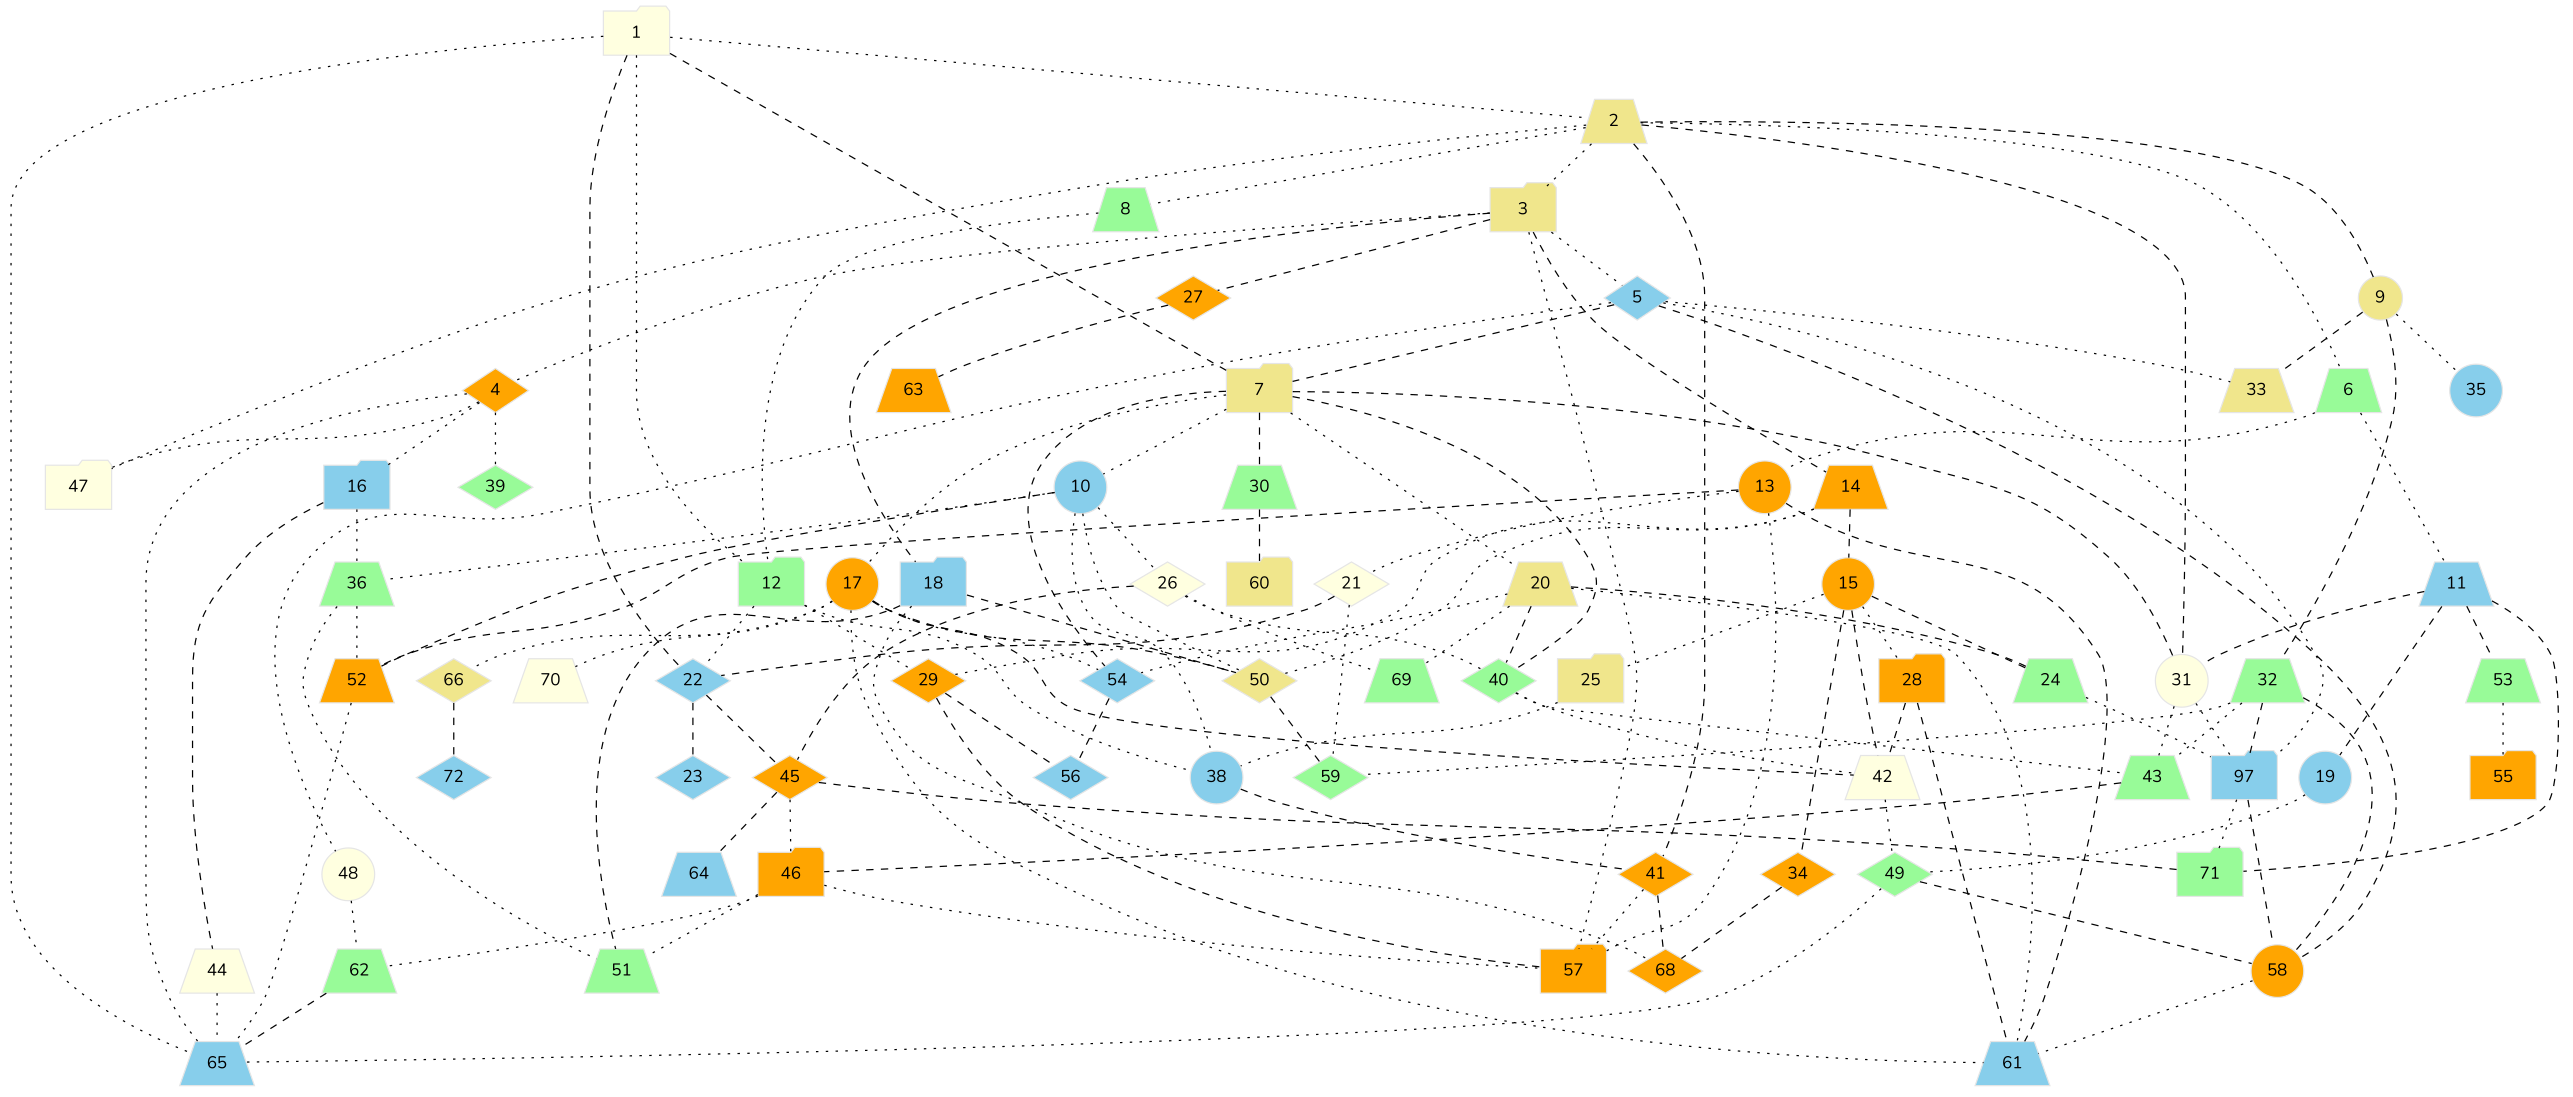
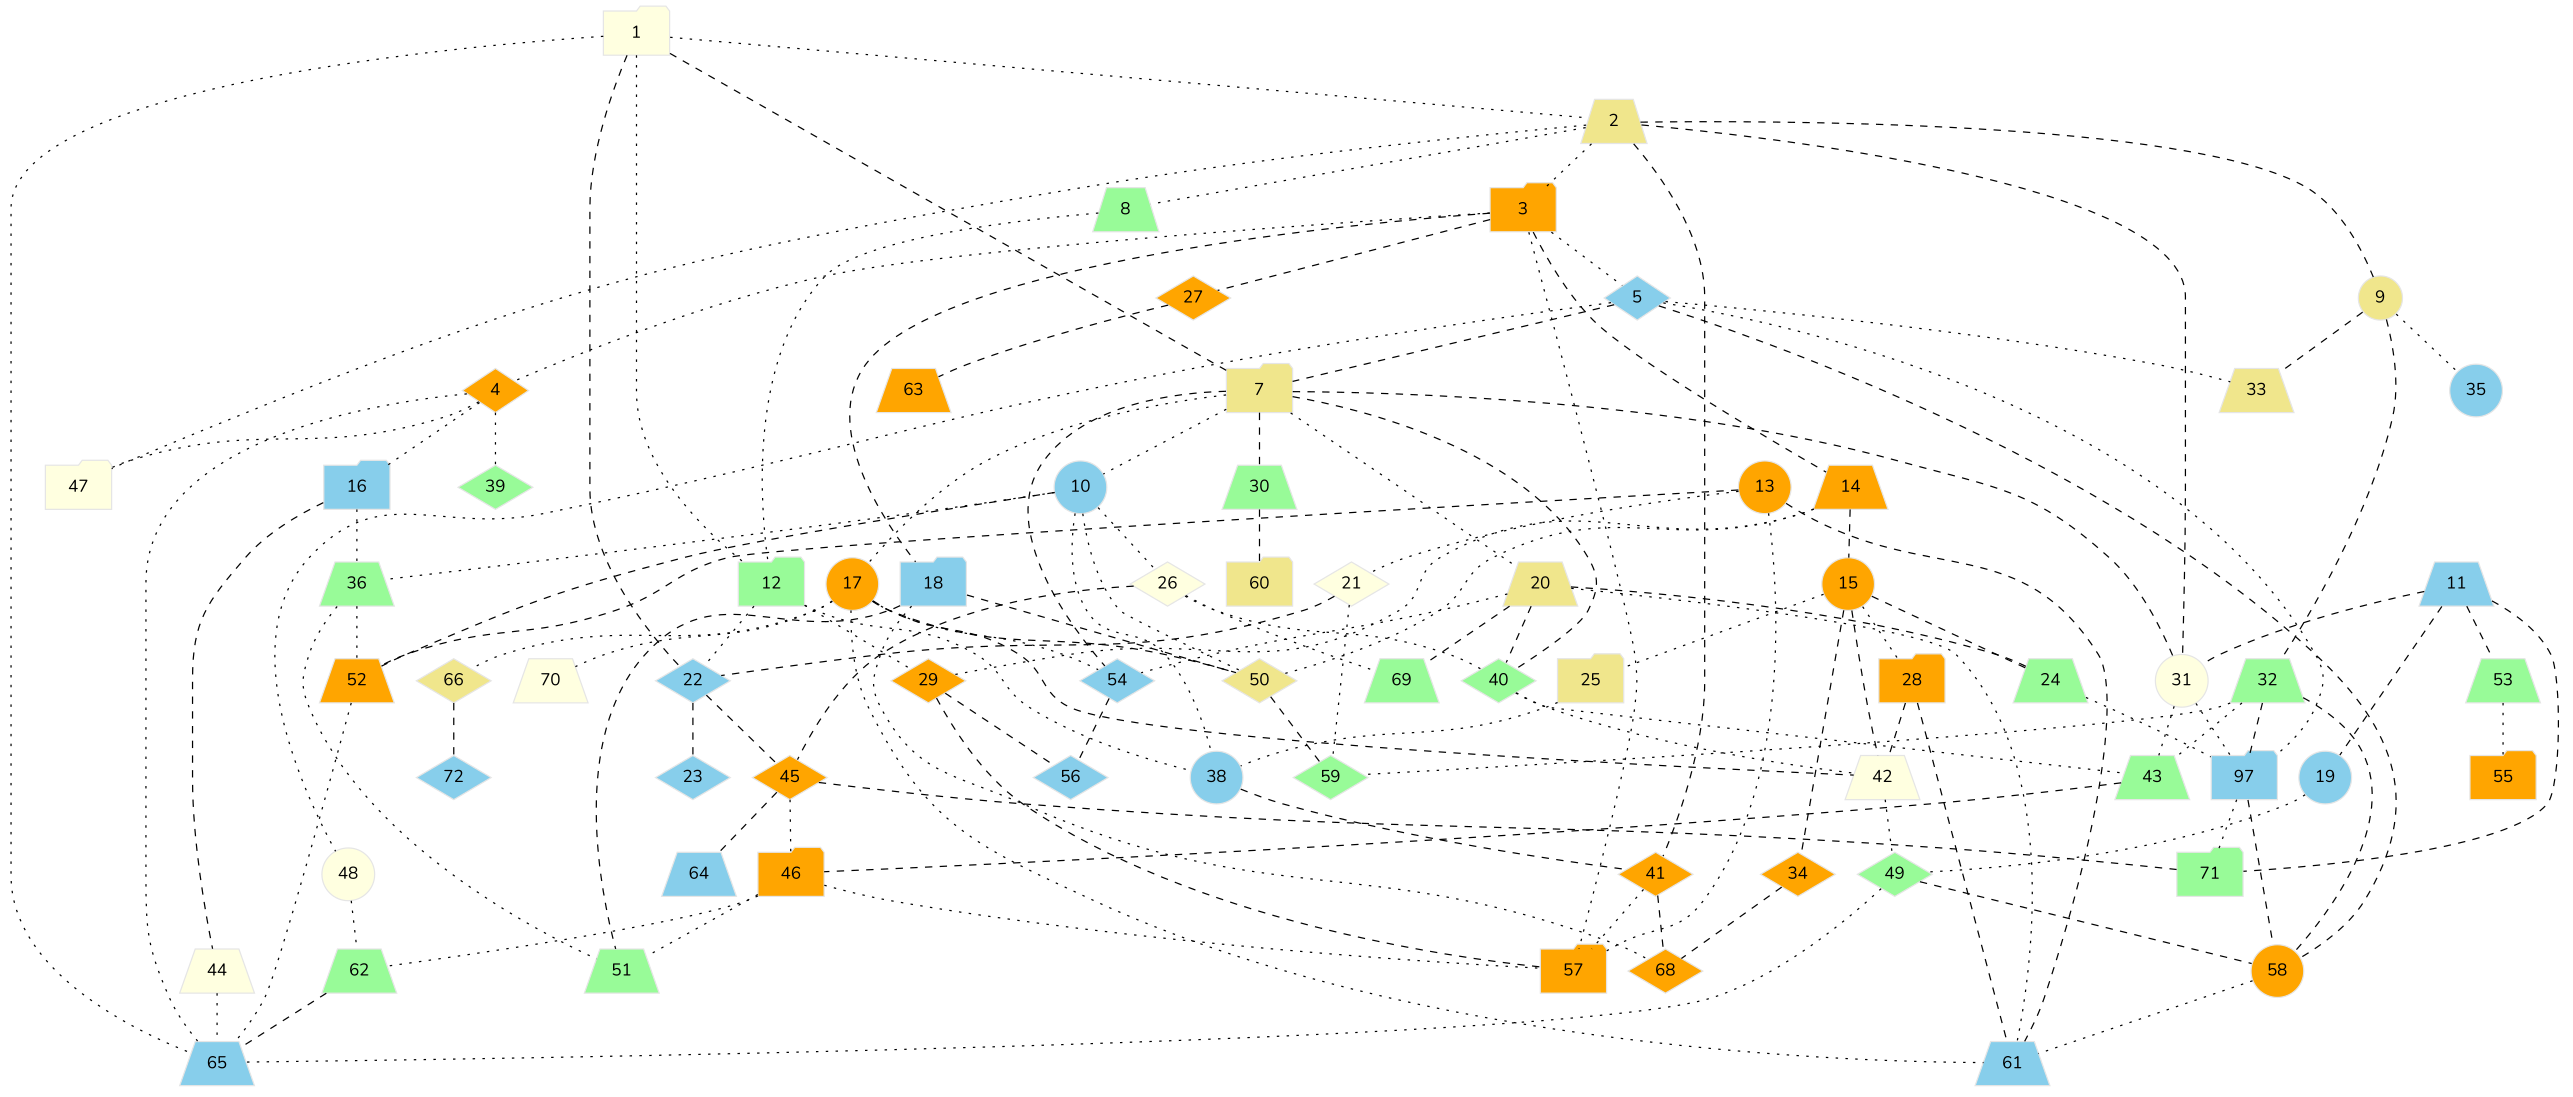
  graph {
    fontname=Nunito
    node [color=gray90 fillcolor=orange fontname=Nunito shape=trapezium style=filled]
    edge [fontname=Nunito style=dotted weight=1.0]
    1 [fillcolor=lightyellow shape=folder]
    2 [fillcolor=khaki]
    7 [fillcolor=khaki shape=folder]
    12 [fillcolor=palegreen shape=folder]
    22 [fillcolor=skyblue shape=diamond]
    65 [fillcolor=skyblue]
-   3 [fillcolor=khaki shape=folder]
-   6 [fillcolor=palegreen]
+   3 [shape=folder]
    8 [fillcolor=palegreen]
    9 [fillcolor=khaki shape=circle]
    31 [fillcolor=lightyellow shape=circle]
    41 [shape=diamond]
    47 [fillcolor=lightyellow shape=folder]
    10 [fillcolor=skyblue shape=circle]
    17 [shape=circle]
    20 [fillcolor=khaki]
    30 [fillcolor=palegreen]
    40 [fillcolor=palegreen shape=diamond]
    54 [fillcolor=skyblue shape=diamond]
    38 [fillcolor=skyblue shape=circle]
    29 [shape=diamond]
    23 [fillcolor=skyblue shape=diamond]
    45 [shape=diamond]
    4 [shape=diamond]
    5 [fillcolor=skyblue shape=diamond]
    14
    18 [fillcolor=skyblue shape=folder]
    27 [shape=diamond]
    57 [shape=folder]
    11 [fillcolor=skyblue]
    13 [shape=circle]
    33 [fillcolor=khaki]
    32 [fillcolor=palegreen]
    35 [fillcolor=skyblue shape=circle]
    n35 [fillcolor=skyblue label=97 shape=folder]
    43 [fillcolor=palegreen]
    68 [shape=diamond]
    16 [fillcolor=skyblue shape=folder]
    39 [fillcolor=palegreen shape=diamond]
    48 [fillcolor=lightyellow shape=circle]
    58 [shape=circle]
    50 [fillcolor=khaki shape=diamond]
    15 [shape=circle]
    51 [fillcolor=palegreen]
    63
    36 [fillcolor=palegreen]
    44 [fillcolor=lightyellow]
    71 [fillcolor=palegreen shape=folder]
    62 [fillcolor=palegreen]
    61 [fillcolor=skyblue]
    19 [fillcolor=skyblue shape=circle]
    53 [fillcolor=palegreen]
    52
    21 [fillcolor=lightyellow shape=diamond]
    26 [fillcolor=lightyellow shape=diamond]
    42 [fillcolor=lightyellow]
    66 [fillcolor=khaki shape=diamond]
    70 [fillcolor=lightyellow]
    24 [fillcolor=palegreen]
    69 [fillcolor=palegreen]
    60 [fillcolor=khaki shape=folder]
    56 [fillcolor=skyblue shape=diamond]
    59 [fillcolor=palegreen shape=diamond]
    49 [fillcolor=palegreen shape=diamond]
    55 [shape=folder]
    25 [fillcolor=khaki shape=folder]
    28 [shape=folder]
    34 [shape=diamond]
    72 [fillcolor=skyblue shape=diamond]
    46 [shape=folder]
    64 [fillcolor=skyblue]
    1 -- 2
    1 -- 7 [style=dashed]
    1 -- 12
    1 -- 22 [style=dashed]
    1 -- 65
    2 -- 3
-   2 -- 6
    2 -- 8
    2 -- 9 [style=dashed]
    2 -- 31 [style=dashed]
    2 -- 41 [style=dashed]
    2 -- 47
    7 -- 31 [style=dashed]
    7 -- 10
    7 -- 17
    7 -- 20
    7 -- 30 [style=dashed weight=2.0]
    7 -- 40 [style=dashed]
    7 -- 54 [style=dashed]
    12 -- 22
    12 -- 38
    12 -- 29
    22 -- 23 [style=dashed]
    22 -- 45 [style=dashed]
    3 -- 4
    3 -- 5
    3 -- 14 [style=dashed]
    3 -- 18 [style=dashed]
    3 -- 27 [style=dashed]
    3 -- 57
-   6 -- 11
-   6 -- 13
    8 -- 12
    9 -- 33 [style=dashed]
    9 -- 32 [style=dashed]
    9 -- 35
    31 -- n35
    31 -- 43
    41 -- 57
    41 -- 68 [style=dashed]
    10 -- 38
    10 -- 50
    10 -- 36
    10 -- 52 [style=dashed]
    10 -- 26
    17 -- 54
    17 -- 50 [style=dashed]
    17 -- 61
    17 -- 42 [style=dashed]
    17 -- 66
    17 -- 70
    20 -- 40 [style=dashed]
    20 -- 54
    20 -- 61
    20 -- 24 [style=dashed]
-   20 -- 69
+   20 -- 69 [style=dashed]
    30 -- 60 [style=dashed]
    40 -- 43
    40 -- 42
    54 -- 56 [style=dashed]
    38 -- 41 [style=dashed]
    29 -- 57 [style=dashed]
    29 -- 56 [style=dashed]
    45 -- 71 [style=dashed]
    45 -- 46
    45 -- 64 [style=dashed]
    4 -- 65 [weight=2.0]
    4 -- 47
    4 -- 16
    4 -- 39
    5 -- 7 [style=dashed]
    5 -- 33
    5 -- n35
    5 -- 48
    5 -- 58 [style=dashed]
    14 -- 29
    14 -- 50
    14 -- 15 [style=dashed]
    18 -- 68
    18 -- 50 [style=dashed]
    18 -- 51 [style=dashed]
    27 -- 63 [style=dashed]
    11 -- 31 [style=dashed]
    11 -- 71 [style=dashed]
    11 -- 19 [style=dashed]
    11 -- 53 [style=dashed]
    13 -- 57
    13 -- 61 [style=dashed]
    13 -- 52 [style=dashed]
    13 -- 21
    32 -- n35 [style=dashed]
    32 -- 43
    32 -- 58 [style=dashed]
    32 -- 59
    n35 -- 58 [style=dashed]
    n35 -- 71
    43 -- 46 [style=dashed]
    16 -- 36
    16 -- 44 [style=dashed]
    48 -- 62
    58 -- 61
    50 -- 59 [style=dashed]
    15 -- 42 [style=dashed]
    15 -- 24 [style=dashed]
    15 -- 25
    15 -- 28
    15 -- 34 [style=dashed]
    36 -- 51
    36 -- 52
    44 -- 65
    62 -- 65 [style=dashed]
    19 -- 49
    53 -- 55
    52 -- 65
    21 -- 22 [style=dashed]
    21 -- 59
    26 -- 40
    26 -- 45 [style=dashed weight=2.0]
    26 -- 69
    42 -- 49 [weight=2.0]
    66 -- 72 [style=dashed]
    24 -- n35
    49 -- 65
    49 -- 58 [style=dashed]
    25 -- 38
    28 -- 61 [style=dashed]
    28 -- 42 [style=dashed]
    34 -- 68 [style=dashed]
    46 -- 57
    46 -- 51
    46 -- 62
  }
